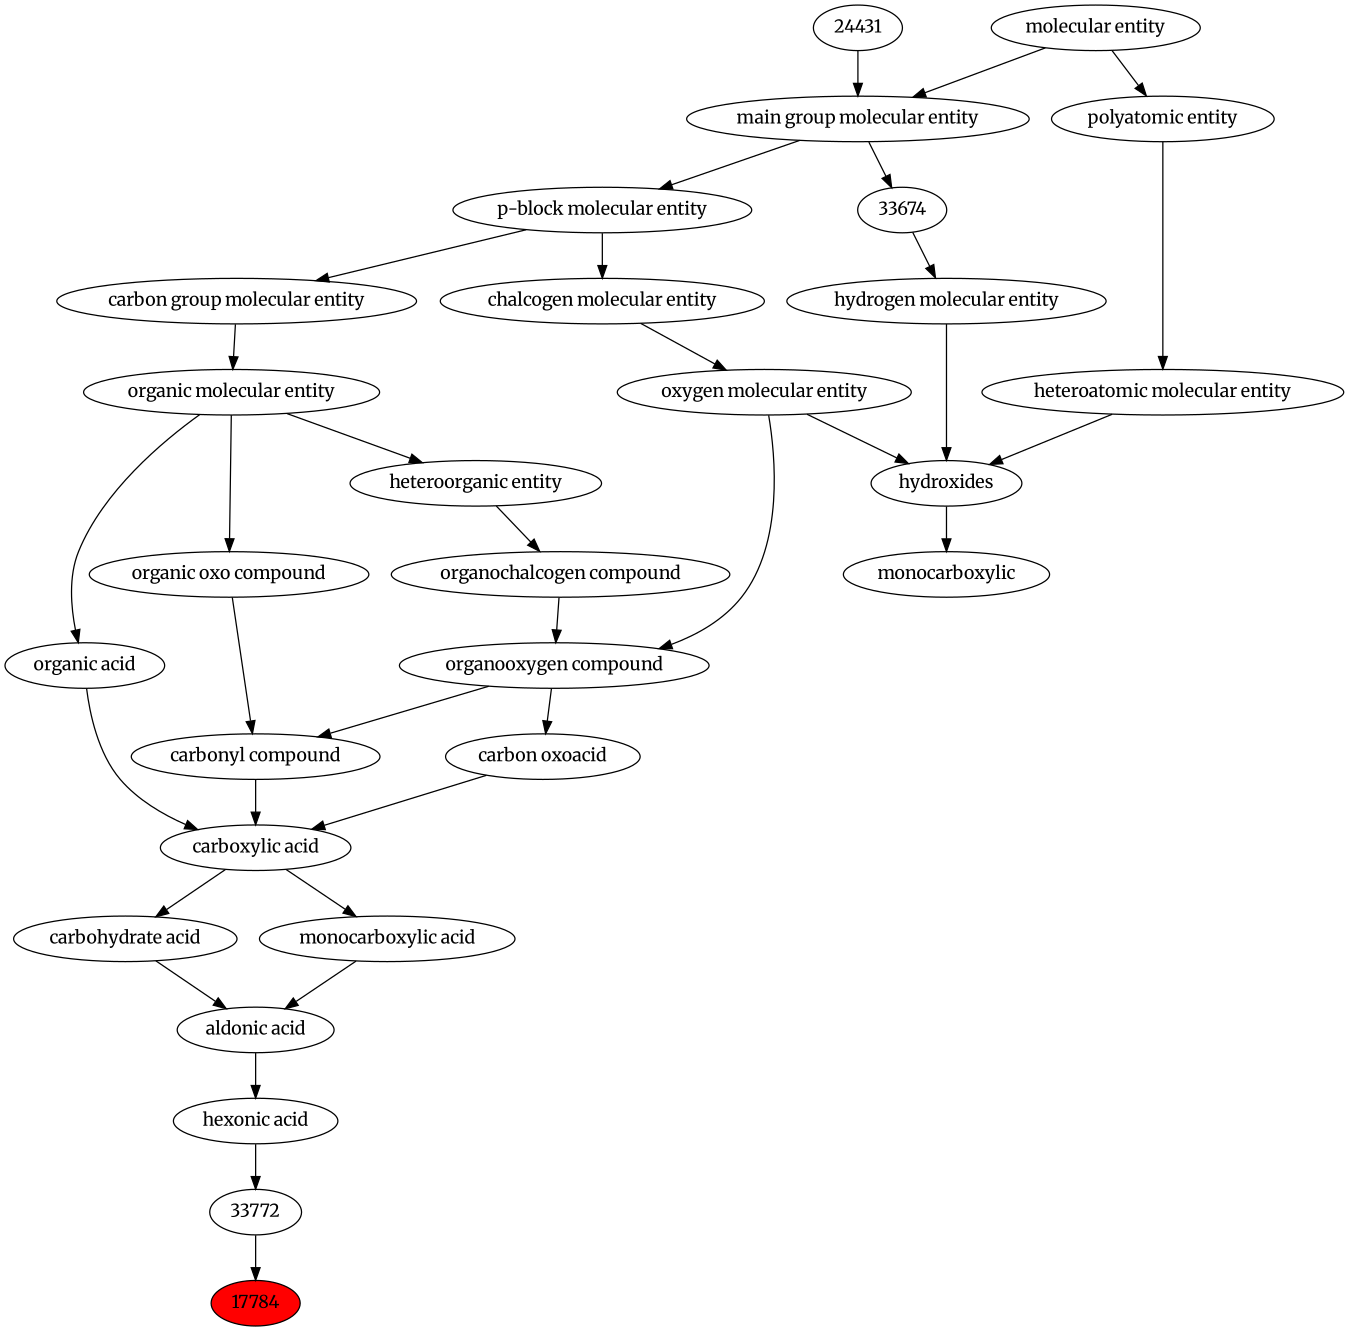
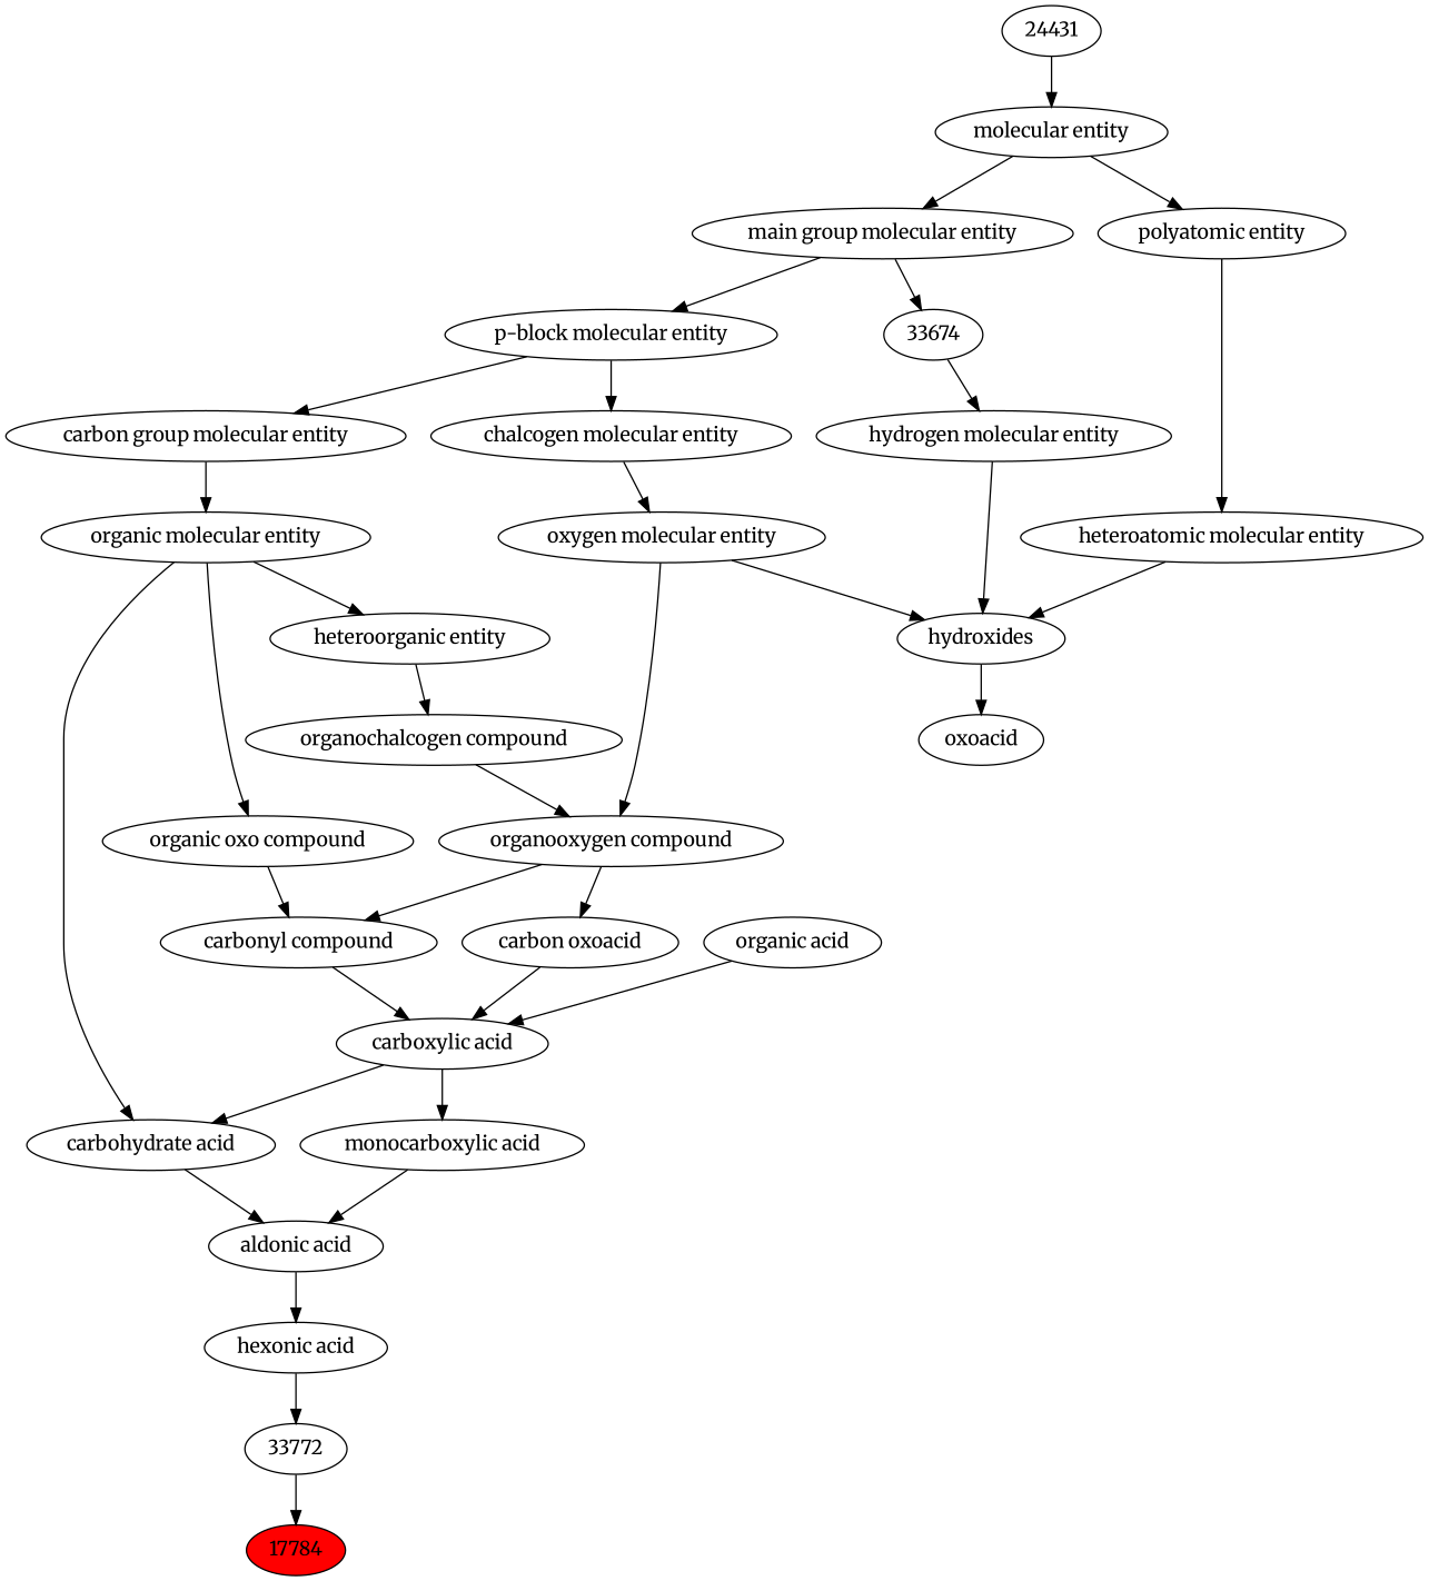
  digraph {
    fontname=Merriweather
    node [fontname=Merriweather]
    edge [fontname=Merriweather]
    n1 [fillcolor=red label=17784 style=filled]
    n2 [label=33772]
    n3 [label="hexonic acid"]
    n4 [label="aldonic acid"]
    n5 [label="carbohydrate acid"]
    n6 [label="monocarboxylic acid"]
    n7 [label="carboxylic acid"]
    n8 [label="organooxygen compound"]
    n9 [label="carbonyl compound"]
    n10 [label="carbon oxoacid"]
    n11 [label="organic acid"]
    n12 [label="organochalcogen compound"]
    n13 [label="oxygen molecular entity"]
    n14 [label=hydroxides]
-   n15 [label=monocarboxylic]
+   n15 [label=oxoacid]
    n16 [label="organic oxo compound"]
    n17 [label="organic molecular entity"]
    n18 [label="heteroorganic entity"]
    n19 [label="chalcogen molecular entity"]
    n20 [label="carbon group molecular entity"]
    n21 [label="p-block molecular entity"]
    n22 [label="hydrogen molecular entity"]
    n23 [label="heteroatomic molecular entity"]
    n24 [label="main group molecular entity"]
    n25 [label=33674]
    n26 [label="polyatomic entity"]
    n27 [label="molecular entity"]
    n28 [label=24431]
    n2 -> n1
    n3 -> n2
    n4 -> n3
    n5 -> n4
    n6 -> n4
    n7 -> n5
    n7 -> n6
    n8 -> n9
    n8 -> n10
    n9 -> n7
    n10 -> n7
    n11 -> n7
    n12 -> n8
    n13 -> n8
    n13 -> n14
    n14 -> n15
    n16 -> n9
-   n17 -> n11
+   n17 -> n5
    n17 -> n16
    n17 -> n18
    n18 -> n12
    n19 -> n13
    n20 -> n17
    n21 -> n19
    n21 -> n20
    n22 -> n14
    n23 -> n14
    n24 -> n21
    n24 -> n25
    n25 -> n22
    n26 -> n23
    n27 -> n24
    n27 -> n26
-   n28 -> n24
+   n28 -> n27
  }
